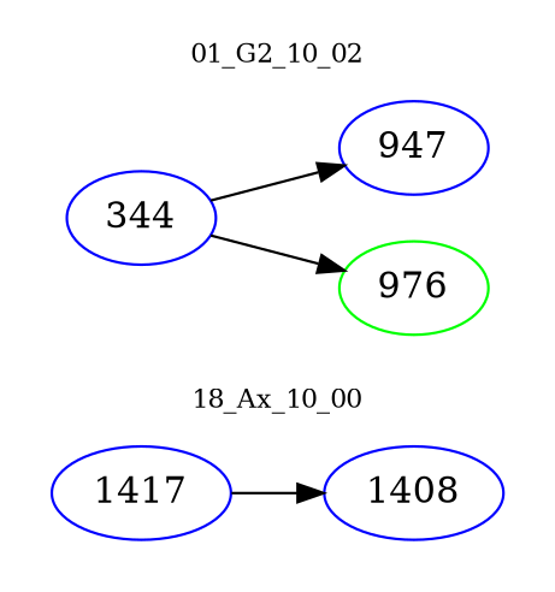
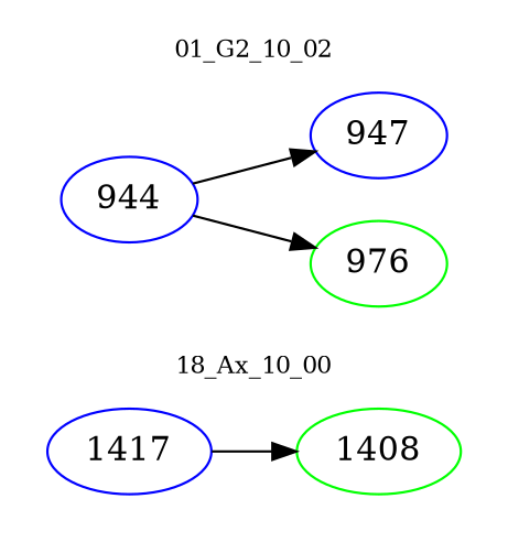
  digraph {
    rankdir=LR
    node [color=blue]
    edge [color=black]
    n1 [label=1417]
-   n2 [label=1408]
-   n3 [label=344]
+   n2 [color=green label=1408]
+   n3 [label=944]
    n4 [color=green label=976]
    n5 [label=947]
    subgraph cluster_1 {
      color=white
      fontsize=10
      label="18_Ax_10_00"
      n1
      n2
    }
    subgraph cluster_2 {
      color=white
      fontsize=10
      label="01_G2_10_02"
      n3
      n4
      n5
    }
    n1 -> n2
    n3 -> n4
    n3 -> n5
  }
